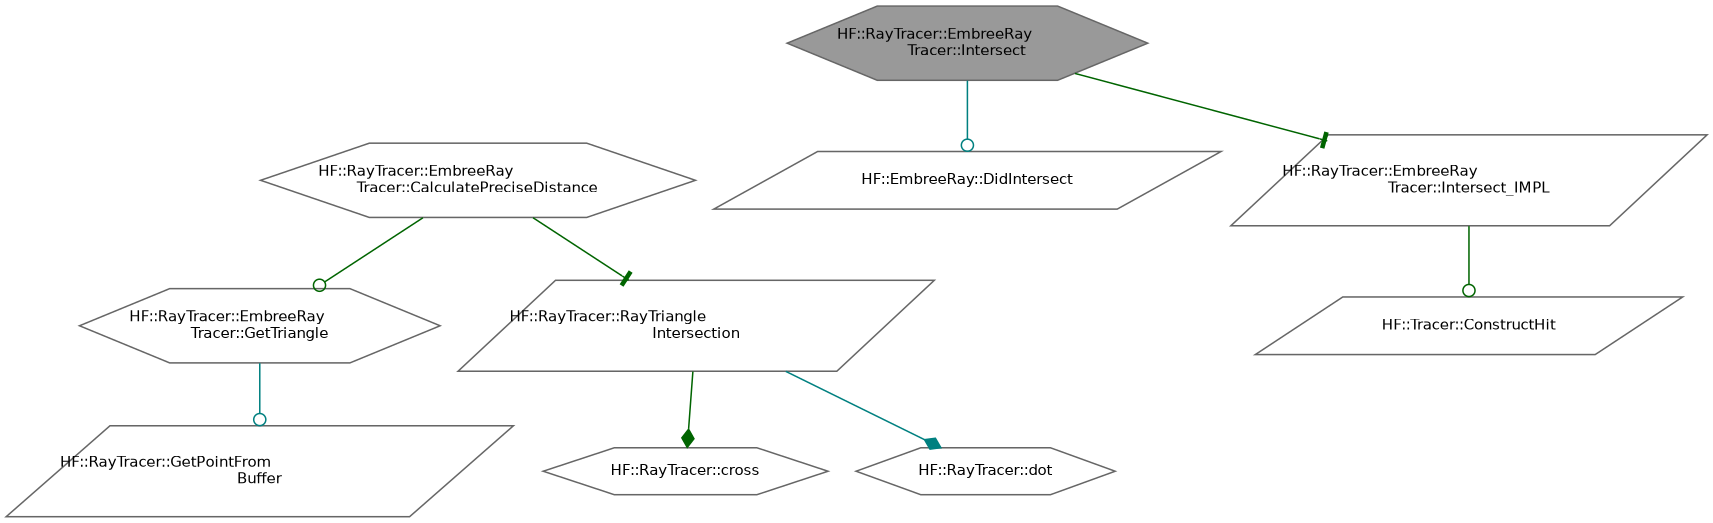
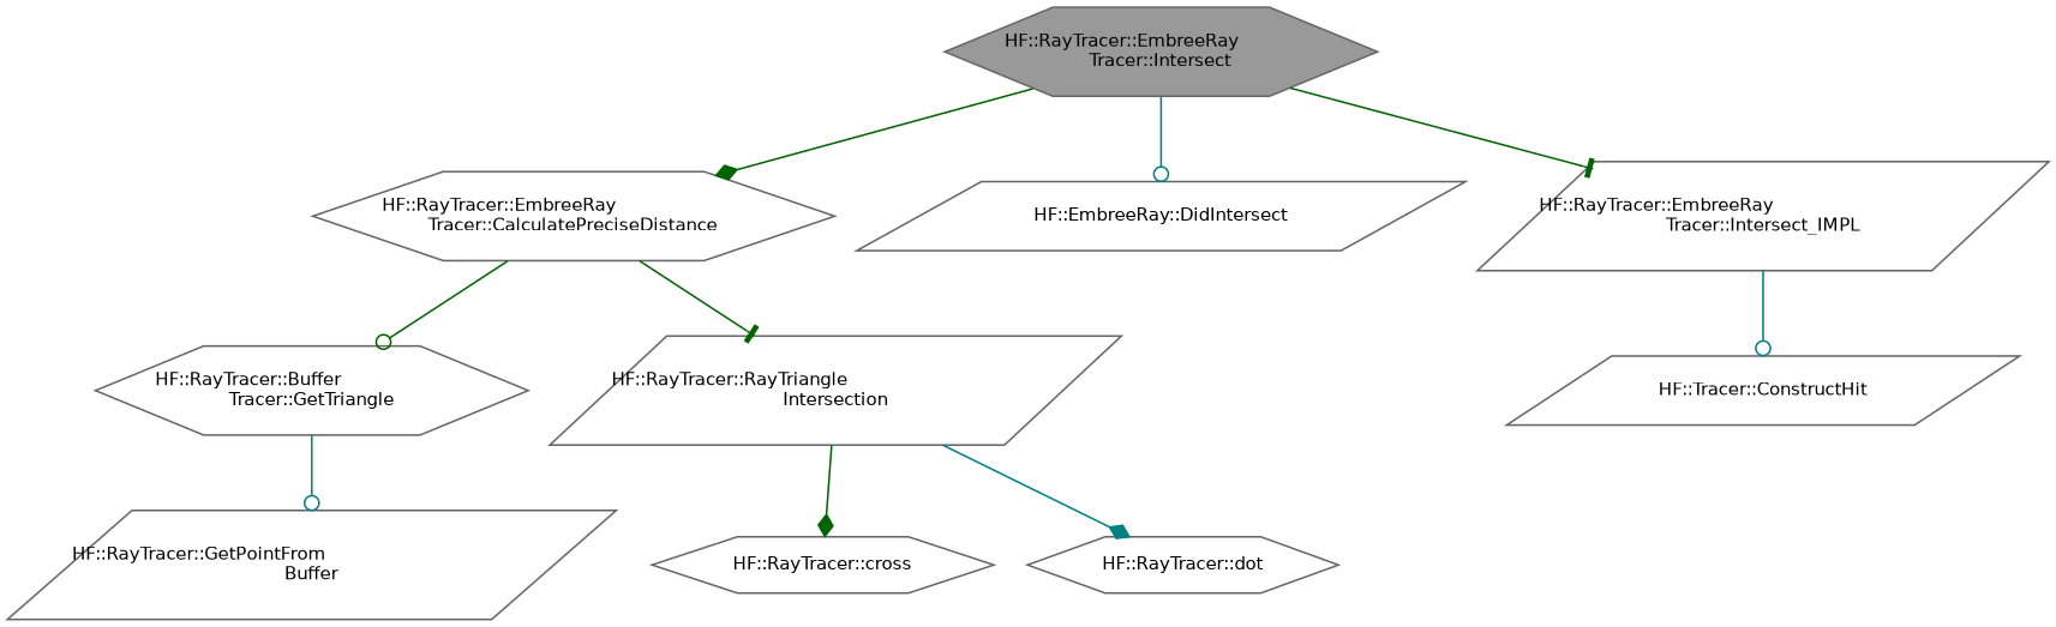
  digraph {
    rankdir=TB
    node [color=grey40 fillcolor=white fontname=Helvetica fontsize=10 shape=hexagon style=filled]
    edge [arrowhead=odot color=darkgreen fontname=Helvetica fontsize=10 labelfontname=Helvetica labelfontsize=10 style=solid]
    n1 [color=gray40 fillcolor=grey60 fontcolor=black height=0.2 label="HF::RayTracer::EmbreeRay\lTracer::Intersect" width=0.4]
    n2 [height=0.2 label="HF::RayTracer::EmbreeRay\lTracer::CalculatePreciseDistance" width=0.4]
    n3 [height=0.2 label="HF::EmbreeRay::DidIntersect" shape=parallelogram width=0.4]
    n4 [height=0.2 label="HF::RayTracer::EmbreeRay\lTracer::Intersect_IMPL" shape=parallelogram width=0.4]
-   n5 [height=0.2 label="HF::RayTracer::EmbreeRay\lTracer::GetTriangle" width=0.4]
+   n5 [height=0.2 label="HF::RayTracer::Buffer\lTracer::GetTriangle" width=0.4]
    n6 [height=0.2 label="HF::RayTracer::RayTriangle\lIntersection" shape=parallelogram width=0.4]
    n7 [height=0.2 label="HF::Tracer::ConstructHit" shape=parallelogram width=0.4]
    n8 [height=0.2 label="HF::RayTracer::GetPointFrom\lBuffer" shape=parallelogram width=0.4]
    n9 [height=0.2 label="HF::RayTracer::cross" width=0.4]
    n10 [height=0.2 label="HF::RayTracer::dot" width=0.4]
+   n1 -> n2 [arrowhead=diamond]
    n1 -> n3 [color=teal]
    n1 -> n4 [arrowhead=tee]
    n2 -> n5
    n2 -> n6 [arrowhead=tee]
-   n4 -> n7
+   n4 -> n7 [color=teal]
    n5 -> n8 [color=teal]
    n6 -> n9 [arrowhead=diamond]
    n6 -> n10 [arrowhead=diamond color=teal]
  }
